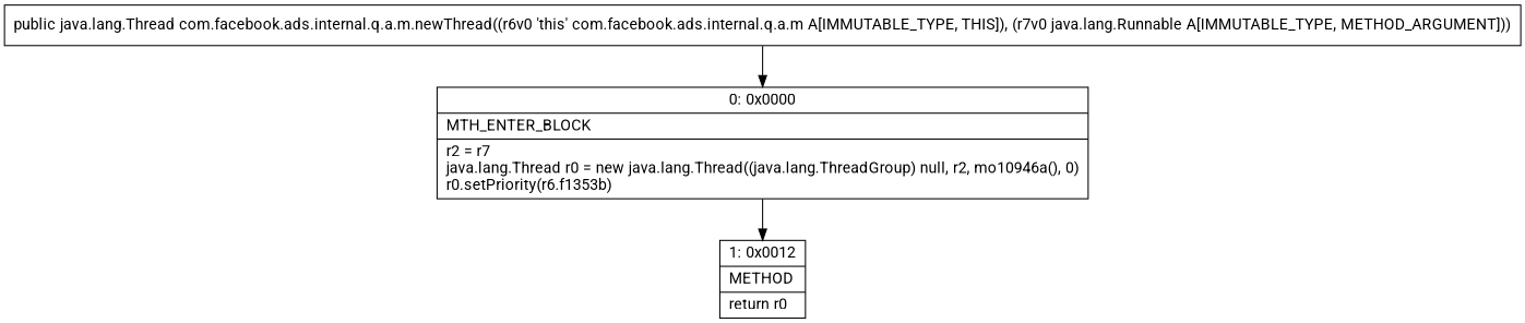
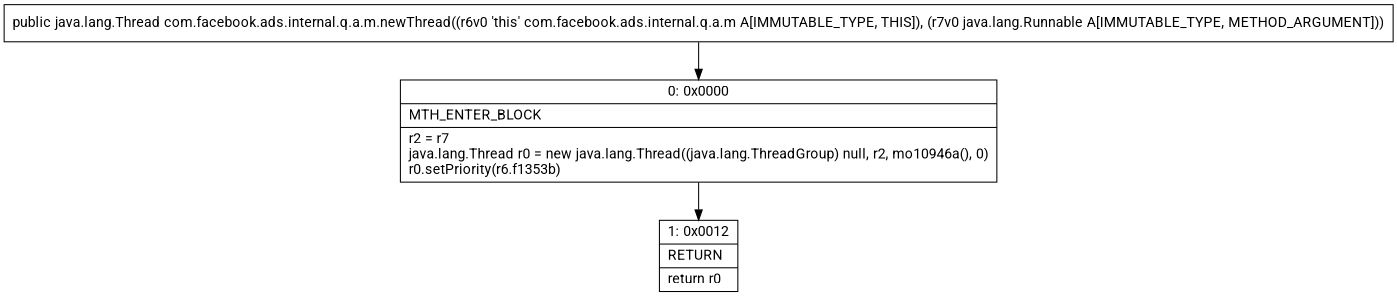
  digraph {
    fontname=Roboto
    node [shape=record fontname=Roboto]
    edge [fontname=Roboto]
    n1 [label="{0\:\ 0x0000|MTH_ENTER_BLOCK\l|r2 = r7\ljava.lang.Thread r0 = new java.lang.Thread((java.lang.ThreadGroup) null, r2, mo10946a(), 0)\lr0.setPriority(r6.f1353b)\l}"]
-   n2 [label="{1\:\ 0x0012|METHOD\l|return r0\l}"]
+   n2 [label="{1\:\ 0x0012|RETURN\l|return r0\l}"]
    n3 [label="{public java.lang.Thread com.facebook.ads.internal.q.a.m.newThread((r6v0 'this' com.facebook.ads.internal.q.a.m A[IMMUTABLE_TYPE, THIS]), (r7v0 java.lang.Runnable A[IMMUTABLE_TYPE, METHOD_ARGUMENT])) }"]
    n1 -> n2
    n3 -> n1
  }
